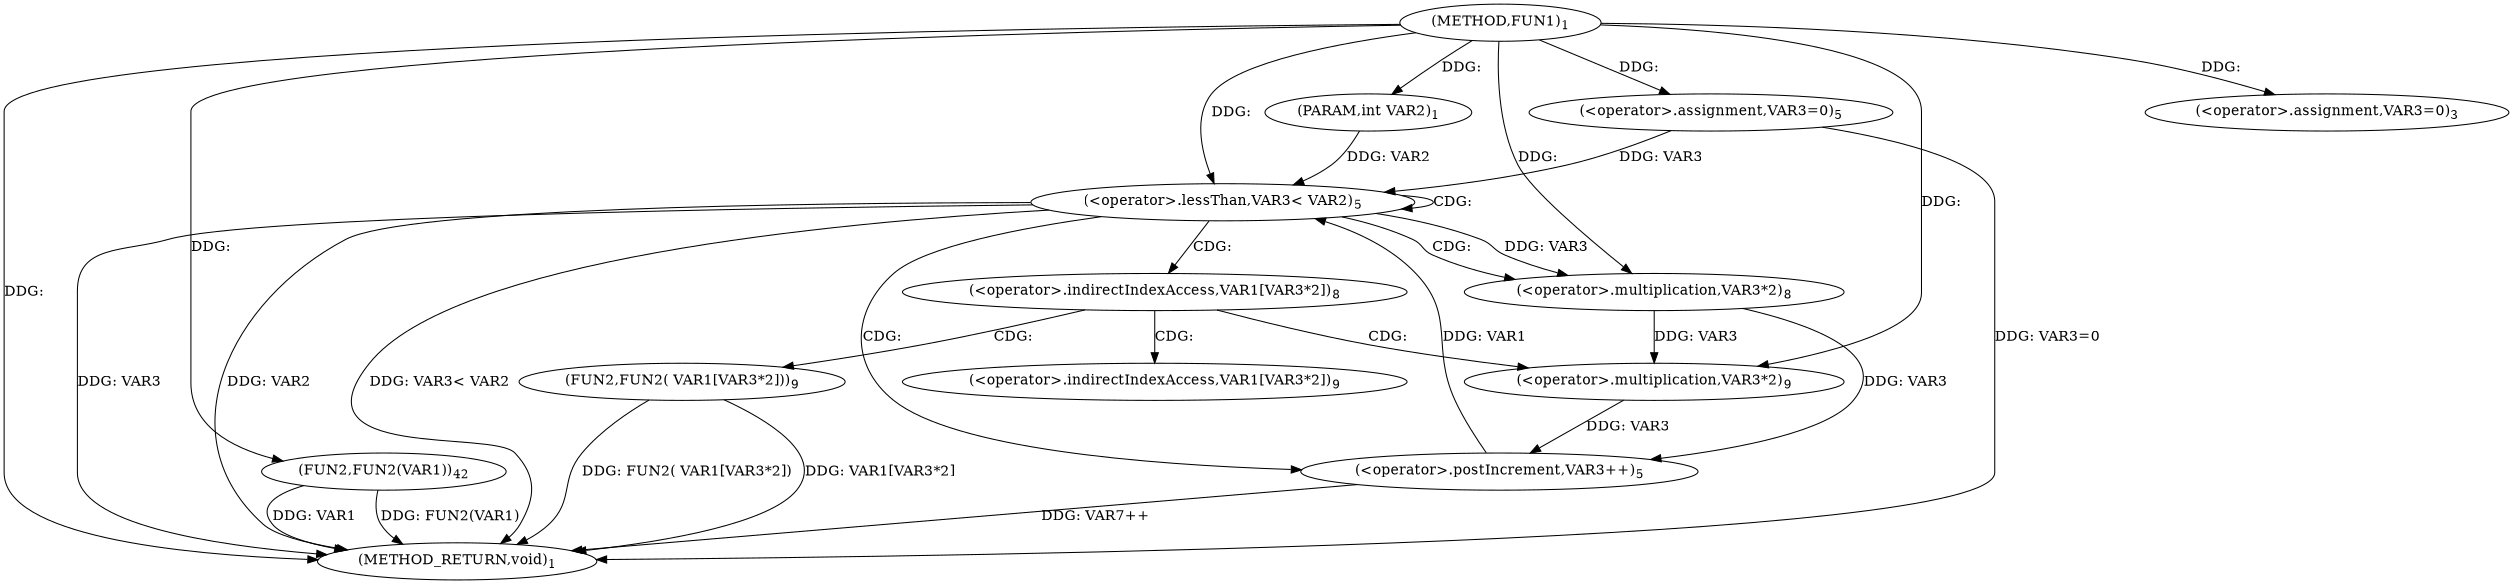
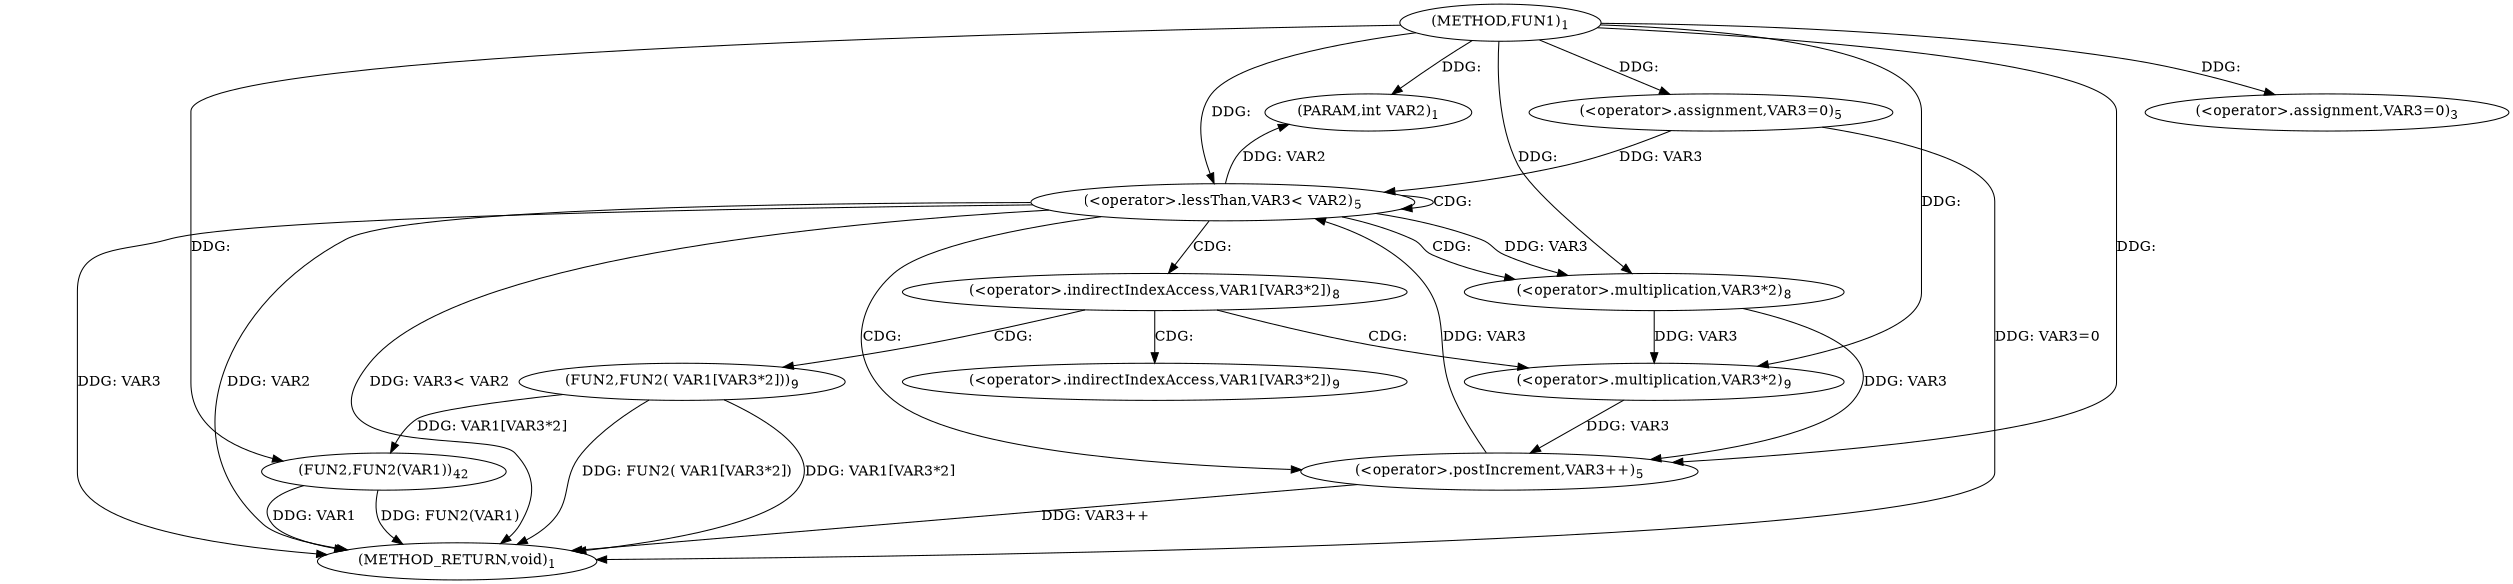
  digraph {
    n1 [label=<(METHOD,FUN1)<SUB>1</SUB>>]
    n2 [label=<(PARAM,int VAR2)<SUB>1</SUB>>]
    n3 [label=<(&lt;operator&gt;.assignment,VAR3=0)<SUB>3</SUB>>]
    n4 [label=<(FUN2,FUN2(VAR1))<SUB>42</SUB>>]
    n5 [label=<(&lt;operator&gt;.lessThan,VAR3&lt; VAR2)<SUB>5</SUB>>]
    n6 [label=<(&lt;operator&gt;.postIncrement,VAR3++)<SUB>5</SUB>>]
    n7 [label=<(&lt;operator&gt;.assignment,VAR3=0)<SUB>5</SUB>>]
    n8 [label=<(&lt;operator&gt;.multiplication,VAR3*2)<SUB>8</SUB>>]
    n9 [label=<(&lt;operator&gt;.multiplication,VAR3*2)<SUB>9</SUB>>]
    n10 [label=<(METHOD_RETURN,void)<SUB>1</SUB>>]
    n11 [label=<(&lt;operator&gt;.indirectIndexAccess,VAR1[VAR3*2])<SUB>8</SUB>>]
    n12 [label=<(FUN2,FUN2( VAR1[VAR3*2]))<SUB>9</SUB>>]
    n13 [label=<(&lt;operator&gt;.indirectIndexAccess,VAR1[VAR3*2])<SUB>9</SUB>>]
    n1 -> n2 [label="DDG: "]
    n1 -> n3 [label="DDG: "]
    n1 -> n4 [label="DDG: "]
    n1 -> n5 [label="DDG: "]
-   n1 -> n10 [label="DDG: "]
+   n1 -> n6 [label="DDG: "]
    n1 -> n7 [label="DDG: "]
    n1 -> n8 [label="DDG: "]
    n1 -> n9 [label="DDG: "]
-   n2 -> n5 [label="DDG: VAR2"]
+   n5 -> n2 [label="DDG: VAR2"]
    n4 -> n10 [label="DDG: VAR1"]
    n4 -> n10 [label="DDG: FUN2(VAR1)"]
    n5 -> n5 [label="CDG: "]
    n5 -> n6 [label="CDG: "]
    n5 -> n8 [label="DDG: VAR3"]
    n5 -> n8 [label="CDG: "]
    n5 -> n10 [label="DDG: VAR3"]
    n5 -> n10 [label="DDG: VAR2"]
    n5 -> n10 [label="DDG: VAR3&lt; VAR2"]
    n5 -> n11 [label="CDG: "]
-   n6 -> n5 [label="DDG: VAR1"]
-   n6 -> n10 [label="DDG: VAR7++"]
+   n6 -> n5 [label="DDG: VAR3"]
+   n6 -> n10 [label="DDG: VAR3++"]
    n7 -> n5 [label="DDG: VAR3"]
    n7 -> n10 [label="DDG: VAR3=0"]
    n8 -> n6 [label="DDG: VAR3"]
    n8 -> n9 [label="DDG: VAR3"]
    n9 -> n6 [label="DDG: VAR3"]
    n11 -> n9 [label="CDG: "]
    n11 -> n12 [label="CDG: "]
    n11 -> n13 [label="CDG: "]
+   n12 -> n4 [label="DDG: VAR1[VAR3*2]"]
    n12 -> n10 [label="DDG: VAR1[VAR3*2]"]
    n12 -> n10 [label="DDG: FUN2( VAR1[VAR3*2])"]
  }
